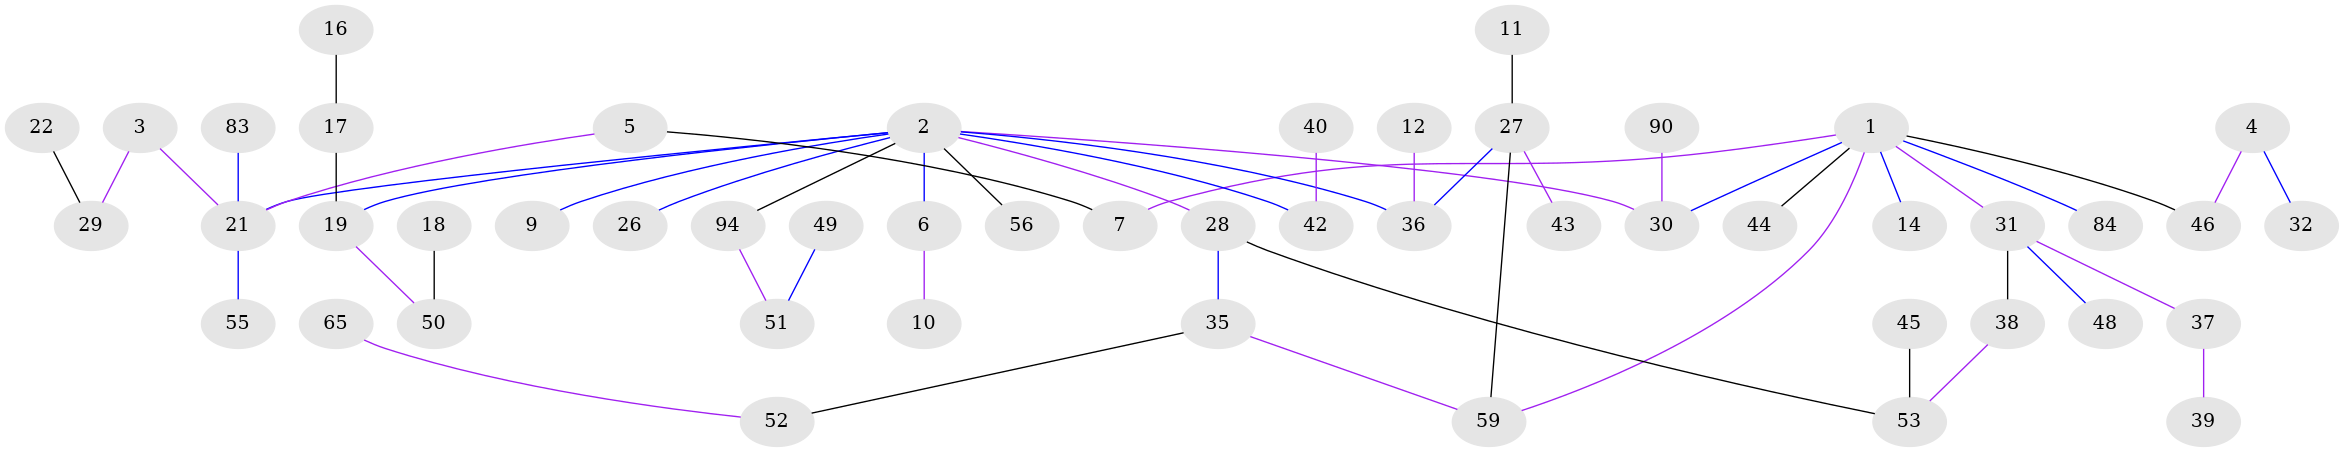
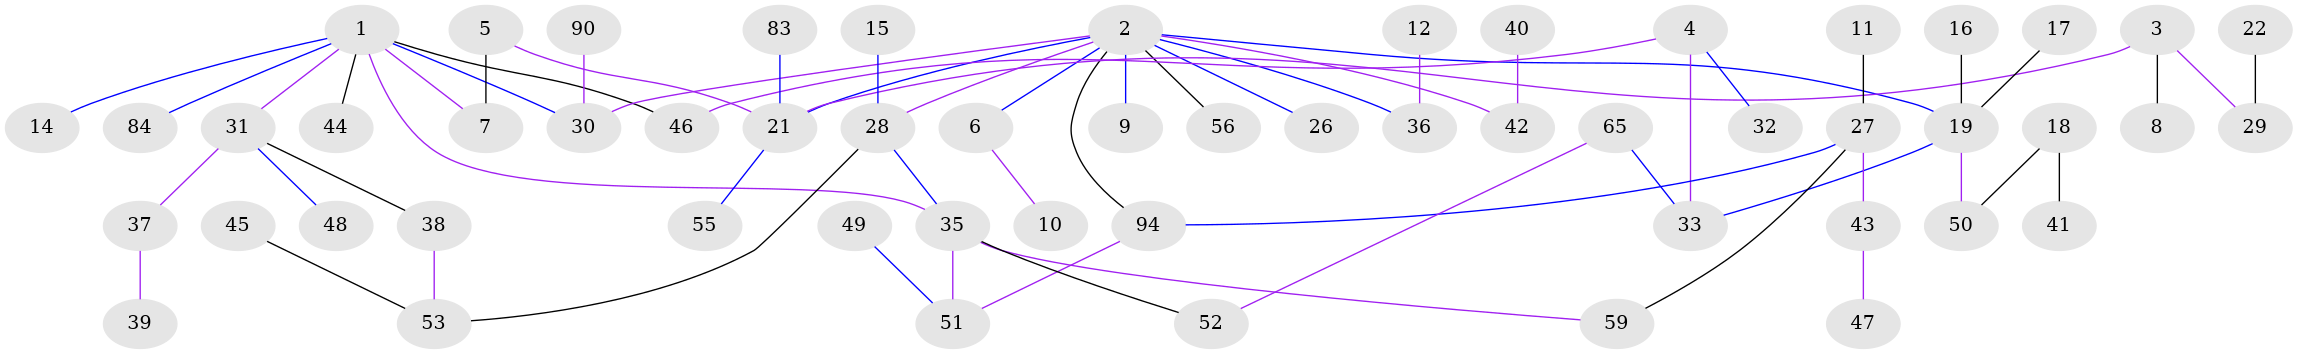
  graph {
    node [color=gray90 style=filled]
    edge [color=purple weight=1.0]
    1
    7
    14
    n4 [label=84]
    30
    31
    44
    46
    n9 [label=59]
    37
    38
    48
    2
    6
    9
    19
    21
    26
    28
    n20 [label=94]
    36
    42
    56
    10
+   33
    50
    55
    35
    53
    51
    3
+   8
    29
    4
    32
    5
    11
    27
    12
    n40 [label=83]
+   15
    16
    17
    18
+   41
    n46 [label=90]
    22
    n48 [label=65]
    52
    43
+   47
    39
    40
    45
    49
    1 -- 7
    1 -- 14 [color=blue]
    1 -- n4 [color=blue]
    1 -- 30 [color=blue]
    1 -- 31
    1 -- 44 [color=black]
    1 -- 46 [color=black]
-   1 -- n9
+   1 -- 35
    31 -- 37
    31 -- 38 [color=black]
    31 -- 48 [color=blue]
    37 -- 39
    38 -- 53
    2 -- 30
    2 -- 6 [color=blue]
    2 -- 9 [color=blue]
    2 -- 19 [color=blue]
    2 -- 21 [color=blue]
    2 -- 26 [color=blue]
    2 -- 28
    2 -- n20 [color=black]
    2 -- 36 [color=blue]
-   2 -- 42 [color=blue]
+   2 -- 42
    2 -- 56 [color=black]
    6 -- 10
+   19 -- 33 [color=blue]
    19 -- 50
    21 -- 55 [color=blue]
    28 -- 35 [color=blue]
    28 -- 53 [color=black]
    n20 -- 51
    35 -- n9
+   35 -- 51
    35 -- 52 [color=black]
    3 -- 21
+   3 -- 8 [color=black]
    3 -- 29
    4 -- 46
+   4 -- 33
    4 -- 32 [color=blue]
    5 -- 7 [color=black]
    5 -- 21
    11 -- 27 [color=black]
    27 -- n9 [color=black]
-   27 -- 36 [color=blue]
+   27 -- n20 [color=blue]
    27 -- 43
    12 -- 36
    n40 -- 21 [color=blue]
-   16 -- 17 [color=black]
+   15 -- 28 [color=blue]
+   16 -- 19 [color=black]
    17 -- 19 [color=black]
    18 -- 50 [color=black]
+   18 -- 41 [color=black]
    n46 -- 30
    22 -- 29 [color=black]
+   n48 -- 33 [color=blue]
    n48 -- 52
+   43 -- 47
    40 -- 42
    45 -- 53 [color=black]
    49 -- 51 [color=blue]
  }
